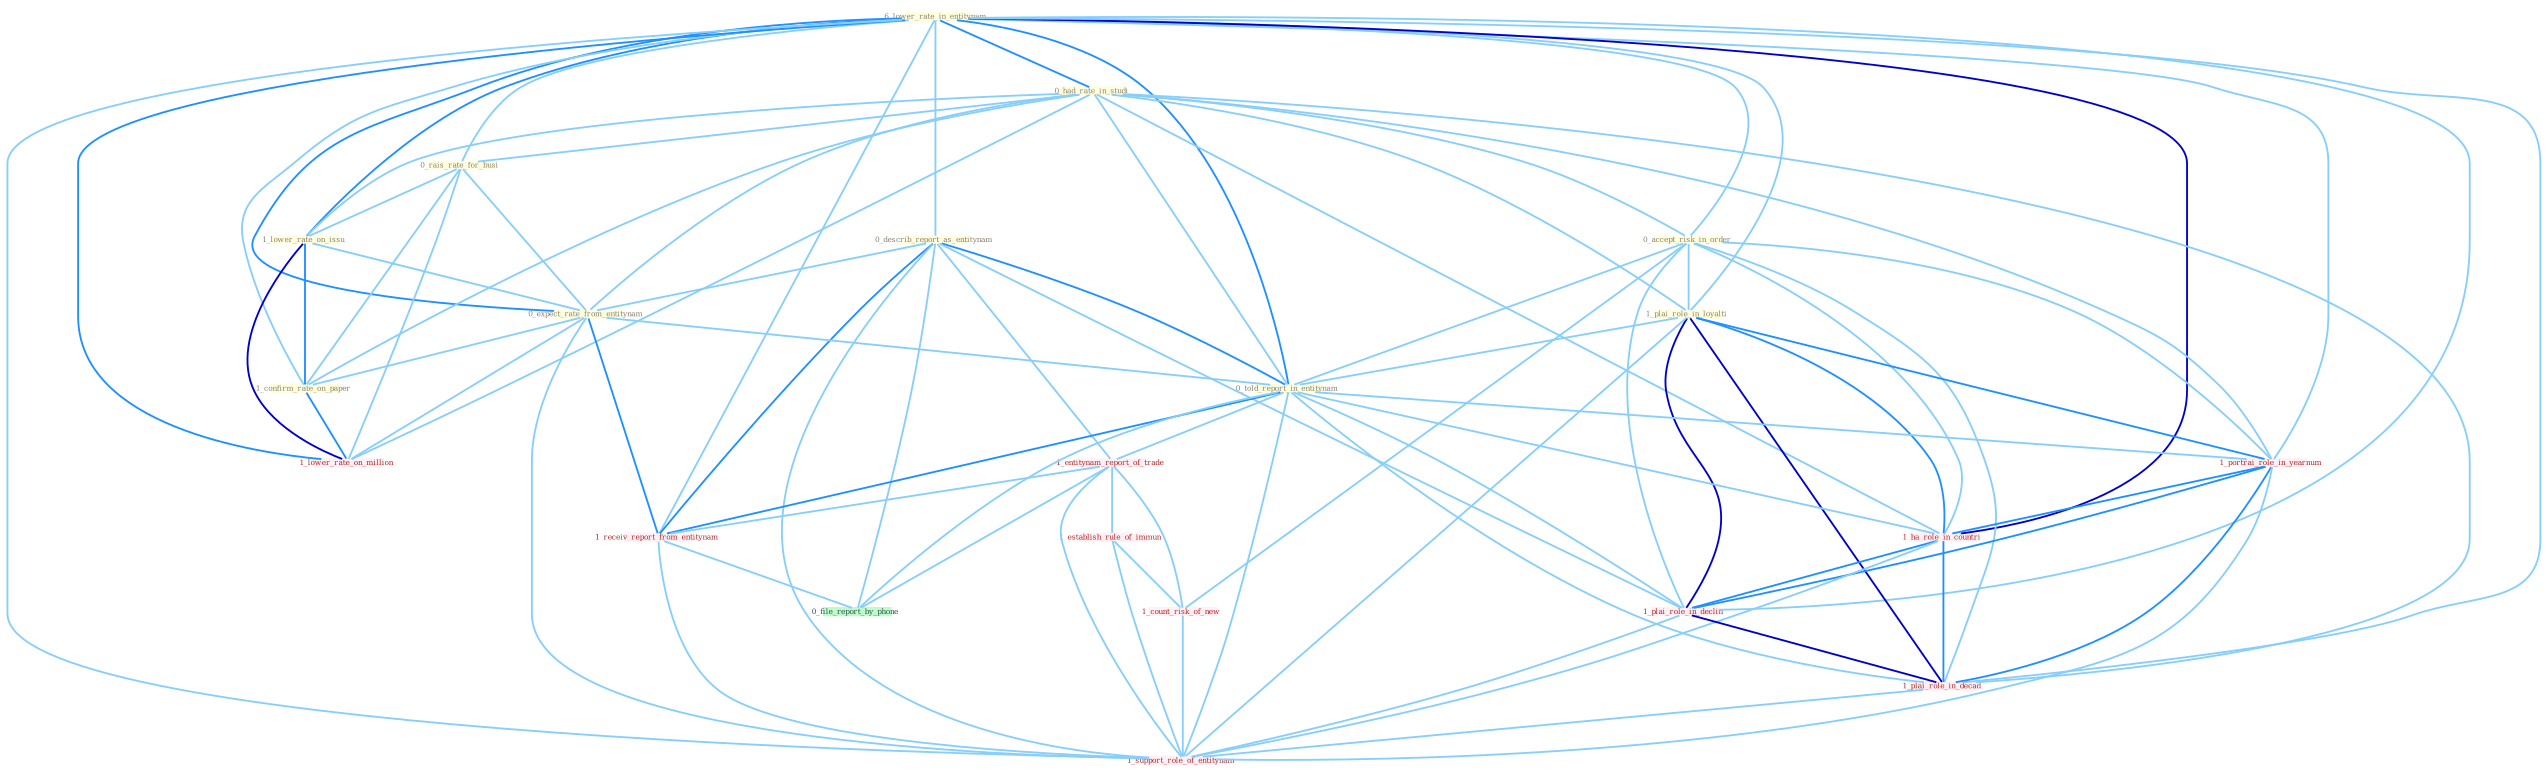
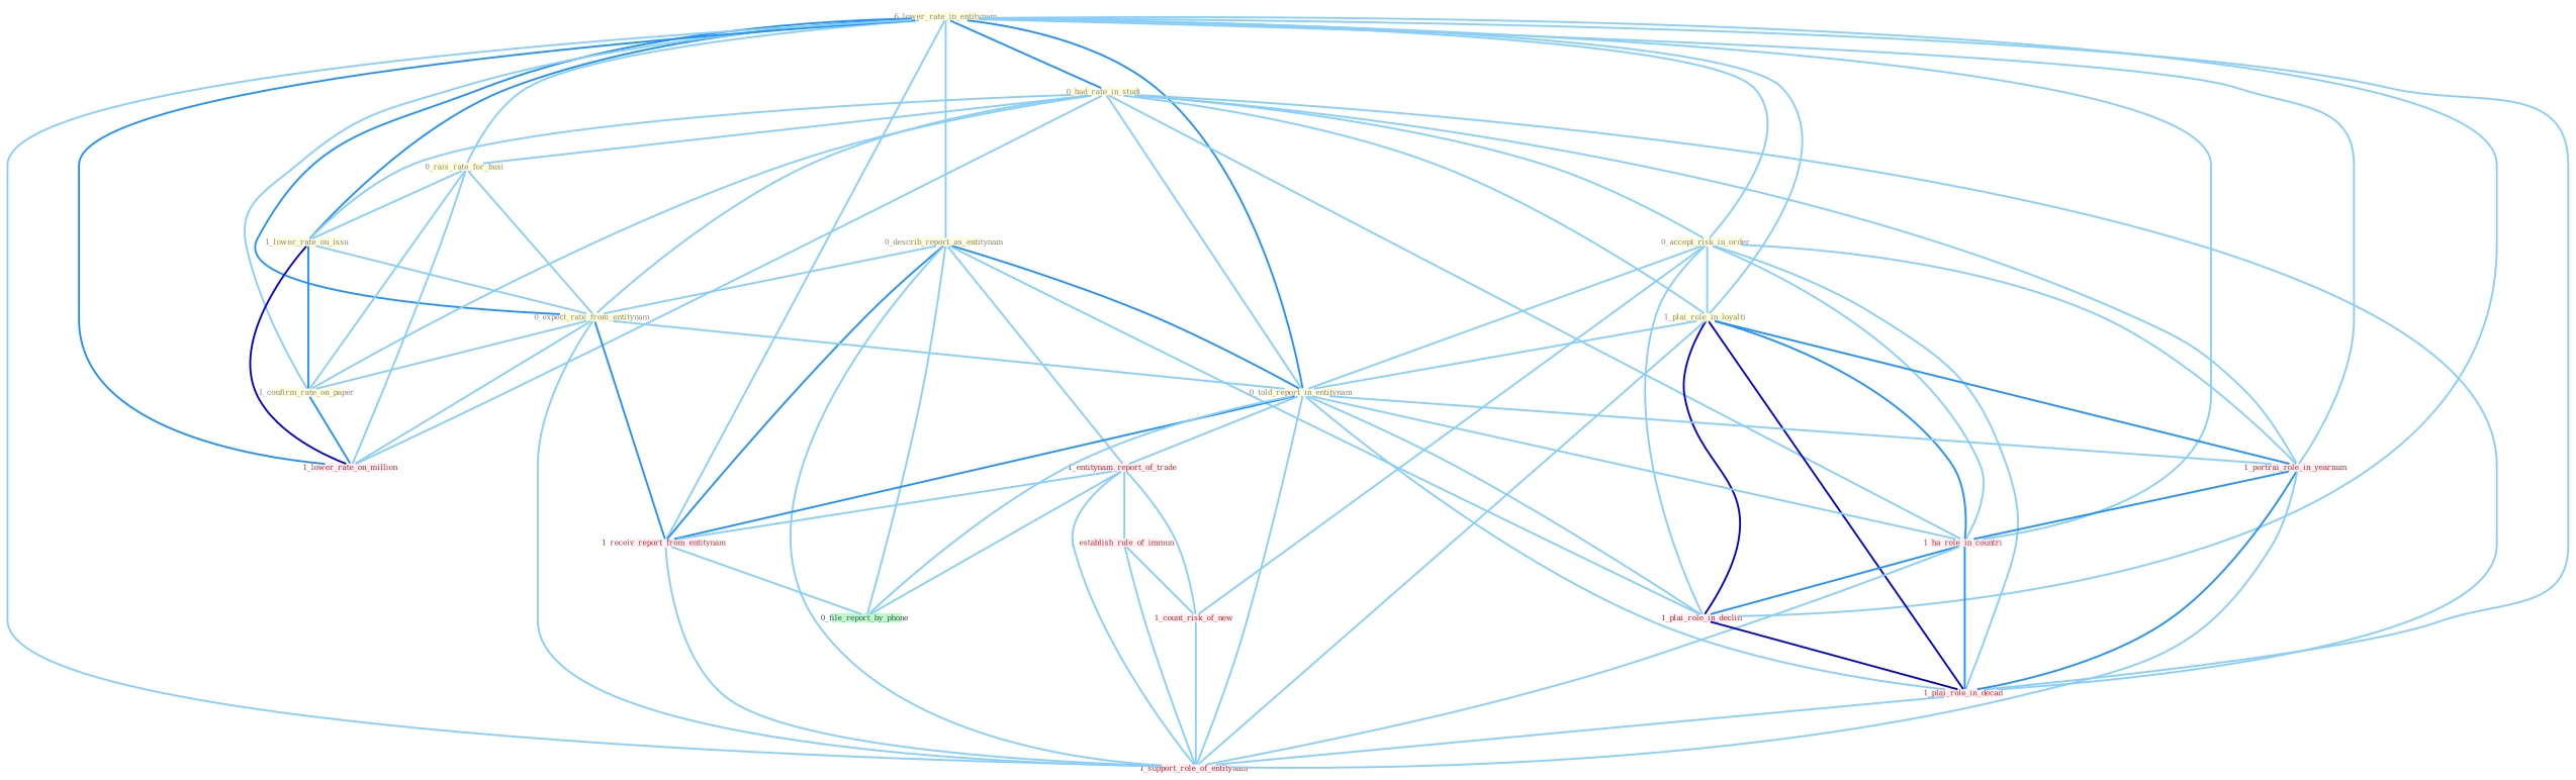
  graph {
    node [color="#ffffe0" fixedsize=true fontcolor="#8b7d6b" fontsize=4 shape=polygon style=filled]
    edge [color="#87cefa" w=1]
    n1 [height=.06 label="6_lower_rate_in_entitynam" width=.5]
    "0_had_rate_in_studi " [height=.06 width=.5]
    "0_rais_rate_for_busi " [height=.06 width=.5]
    "0_accept_risk_in_order " [height=.06 width=.5]
    "0_describ_report_as_entitynam " [height=.06 width=.5]
    "1_lower_rate_on_issu " [height=.06 width=.5]
    "0_expect_rate_from_entitynam " [height=.06 width=.5]
    "1_confirm_rate_on_paper " [height=.06 width=.5]
    "1_plai_role_in_loyalti " [height=.06 width=.5]
    "0_told_report_in_entitynam " [height=.06 width=.5]
    "1_portrai_role_in_yearnum " [color="#fff0f5" fontcolor="#b22222" height=.06 width=.5]
    "1_ha_role_in_countri " [color="#fff0f5" fontcolor="#b22222" height=.06 width=.5]
    "1_lower_rate_on_million " [color="#fff0f5" fontcolor="#b22222" height=.06 width=.5]
    "1_entitynam_report_of_trade " [color="#fff0f5" fontcolor="#b22222" height=.06 width=.5]
    "1_receiv_report_from_entitynam " [color="#fff0f5" fontcolor="#b22222" height=.06 width=.5]
    "1_plai_role_in_declin " [color="#fff0f5" fontcolor="#b22222" height=.06 width=.5]
    "1_establish_rule_of_immun " [color="#fff0f5" fontcolor="#b22222" height=.06 width=.5]
    "1_count_risk_of_new " [color="#fff0f5" fontcolor="#b22222" height=.06 width=.5]
    "1_plai_role_in_decad " [color="#fff0f5" fontcolor="#b22222" height=.06 width=.5]
    "1_support_role_of_entitynam " [color="#fff0f5" fontcolor="#b22222" height=.06 width=.5]
    "0_file_report_by_phone " [color="#BDFCC9" fontcolor="#2f4f4f" height=.06 width=.5]
    subgraph sub_1 {
      n1
      "0_had_rate_in_studi "
      "0_rais_rate_for_busi "
      "0_accept_risk_in_order "
      "0_describ_report_as_entitynam "
      "1_lower_rate_on_issu "
      "0_expect_rate_from_entitynam "
      "1_confirm_rate_on_paper "
      "1_plai_role_in_loyalti "
      "0_told_report_in_entitynam "
    }
    subgraph sub_2 {
      "1_portrai_role_in_yearnum "
      "1_ha_role_in_countri "
      "1_lower_rate_on_million "
      "1_entitynam_report_of_trade "
      "1_receiv_report_from_entitynam "
      "1_plai_role_in_declin "
      "1_establish_rule_of_immun "
      "1_count_risk_of_new "
      "1_plai_role_in_decad "
      "1_support_role_of_entitynam "
    }
    n1 -- "0_had_rate_in_studi " [color="#1e90ff" w=2]
    n1 -- "0_rais_rate_for_busi "
    n1 -- "0_accept_risk_in_order "
    n1 -- "0_describ_report_as_entitynam "
    n1 -- "1_lower_rate_on_issu " [color="#1e90ff" w=2]
    n1 -- "0_expect_rate_from_entitynam " [color="#1e90ff" w=2]
    n1 -- "1_confirm_rate_on_paper "
    n1 -- "1_plai_role_in_loyalti "
    n1 -- "0_told_report_in_entitynam " [color="#1e90ff" w=2]
    n1 -- "1_portrai_role_in_yearnum "
-   n1 -- "1_ha_role_in_countri " [color="#0000cd"]
+   n1 -- "1_ha_role_in_countri "
    n1 -- "1_lower_rate_on_million " [color="#1e90ff" w=2]
    n1 -- "1_receiv_report_from_entitynam "
    n1 -- "1_plai_role_in_declin "
    n1 -- "1_plai_role_in_decad "
    n1 -- "1_support_role_of_entitynam "
    "0_had_rate_in_studi " -- "0_rais_rate_for_busi "
    "0_had_rate_in_studi " -- "0_accept_risk_in_order "
    "0_had_rate_in_studi " -- "1_lower_rate_on_issu "
    "0_had_rate_in_studi " -- "0_expect_rate_from_entitynam "
    "0_had_rate_in_studi " -- "1_confirm_rate_on_paper "
    "0_had_rate_in_studi " -- "1_plai_role_in_loyalti "
    "0_had_rate_in_studi " -- "0_told_report_in_entitynam "
    "0_had_rate_in_studi " -- "1_portrai_role_in_yearnum "
    "0_had_rate_in_studi " -- "1_ha_role_in_countri "
    "0_had_rate_in_studi " -- "1_lower_rate_on_million "
    "0_had_rate_in_studi " -- "1_plai_role_in_decad "
    "0_rais_rate_for_busi " -- "1_lower_rate_on_issu "
    "0_rais_rate_for_busi " -- "0_expect_rate_from_entitynam "
    "0_rais_rate_for_busi " -- "1_confirm_rate_on_paper "
    "0_rais_rate_for_busi " -- "1_lower_rate_on_million "
    "0_accept_risk_in_order " -- "1_plai_role_in_loyalti "
    "0_accept_risk_in_order " -- "0_told_report_in_entitynam "
    "0_accept_risk_in_order " -- "1_portrai_role_in_yearnum "
    "0_accept_risk_in_order " -- "1_ha_role_in_countri "
    "0_accept_risk_in_order " -- "1_plai_role_in_declin "
    "0_accept_risk_in_order " -- "1_count_risk_of_new "
    "0_accept_risk_in_order " -- "1_plai_role_in_decad "
    "0_describ_report_as_entitynam " -- "0_expect_rate_from_entitynam "
    "0_describ_report_as_entitynam " -- "0_told_report_in_entitynam " [color="#1e90ff" w=2]
    "0_describ_report_as_entitynam " -- "1_entitynam_report_of_trade "
    "0_describ_report_as_entitynam " -- "1_receiv_report_from_entitynam " [color="#1e90ff" w=2]
    "0_describ_report_as_entitynam " -- "1_plai_role_in_declin "
    "0_describ_report_as_entitynam " -- "1_support_role_of_entitynam "
    "0_describ_report_as_entitynam " -- "0_file_report_by_phone "
    "1_lower_rate_on_issu " -- "0_expect_rate_from_entitynam "
    "1_lower_rate_on_issu " -- "1_confirm_rate_on_paper " [color="#1e90ff" w=2]
    "1_lower_rate_on_issu " -- "1_lower_rate_on_million " [color="#0000cd" w=3]
    "0_expect_rate_from_entitynam " -- "1_confirm_rate_on_paper "
    "0_expect_rate_from_entitynam " -- "0_told_report_in_entitynam "
    "0_expect_rate_from_entitynam " -- "1_lower_rate_on_million "
    "0_expect_rate_from_entitynam " -- "1_receiv_report_from_entitynam " [color="#1e90ff" w=2]
    "0_expect_rate_from_entitynam " -- "1_support_role_of_entitynam "
    "1_confirm_rate_on_paper " -- "1_lower_rate_on_million " [color="#1e90ff" w=2]
    "1_plai_role_in_loyalti " -- "0_told_report_in_entitynam "
    "1_plai_role_in_loyalti " -- "1_portrai_role_in_yearnum " [color="#1e90ff" w=2]
    "1_plai_role_in_loyalti " -- "1_ha_role_in_countri " [color="#1e90ff" w=2]
    "1_plai_role_in_loyalti " -- "1_plai_role_in_declin " [color="#0000cd" w=3]
    "1_plai_role_in_loyalti " -- "1_plai_role_in_decad " [color="#0000cd" w=3]
    "1_plai_role_in_loyalti " -- "1_support_role_of_entitynam "
    "0_told_report_in_entitynam " -- "1_portrai_role_in_yearnum "
    "0_told_report_in_entitynam " -- "1_ha_role_in_countri "
    "0_told_report_in_entitynam " -- "1_entitynam_report_of_trade "
    "0_told_report_in_entitynam " -- "1_receiv_report_from_entitynam " [color="#1e90ff" w=2]
    "0_told_report_in_entitynam " -- "1_plai_role_in_declin "
    "0_told_report_in_entitynam " -- "1_plai_role_in_decad "
    "0_told_report_in_entitynam " -- "1_support_role_of_entitynam "
    "0_told_report_in_entitynam " -- "0_file_report_by_phone "
    "1_portrai_role_in_yearnum " -- "1_ha_role_in_countri " [color="#1e90ff" w=2]
-   "1_portrai_role_in_yearnum " -- "1_plai_role_in_declin " [color="#1e90ff" w=2]
    "1_portrai_role_in_yearnum " -- "1_plai_role_in_decad " [color="#1e90ff" w=2]
    "1_portrai_role_in_yearnum " -- "1_support_role_of_entitynam "
    "1_ha_role_in_countri " -- "1_plai_role_in_declin " [color="#1e90ff" w=2]
    "1_ha_role_in_countri " -- "1_plai_role_in_decad " [color="#1e90ff" w=2]
    "1_ha_role_in_countri " -- "1_support_role_of_entitynam "
    "1_entitynam_report_of_trade " -- "1_receiv_report_from_entitynam "
    "1_entitynam_report_of_trade " -- "1_establish_rule_of_immun "
    "1_entitynam_report_of_trade " -- "1_count_risk_of_new "
    "1_entitynam_report_of_trade " -- "1_support_role_of_entitynam "
    "1_entitynam_report_of_trade " -- "0_file_report_by_phone "
    "1_receiv_report_from_entitynam " -- "1_support_role_of_entitynam "
    "1_receiv_report_from_entitynam " -- "0_file_report_by_phone "
    "1_plai_role_in_declin " -- "1_plai_role_in_decad " [color="#0000cd" w=3]
-   "1_plai_role_in_declin " -- "1_support_role_of_entitynam "
    "1_establish_rule_of_immun " -- "1_count_risk_of_new "
    "1_establish_rule_of_immun " -- "1_support_role_of_entitynam "
    "1_count_risk_of_new " -- "1_support_role_of_entitynam "
    "1_plai_role_in_decad " -- "1_support_role_of_entitynam "
  }
